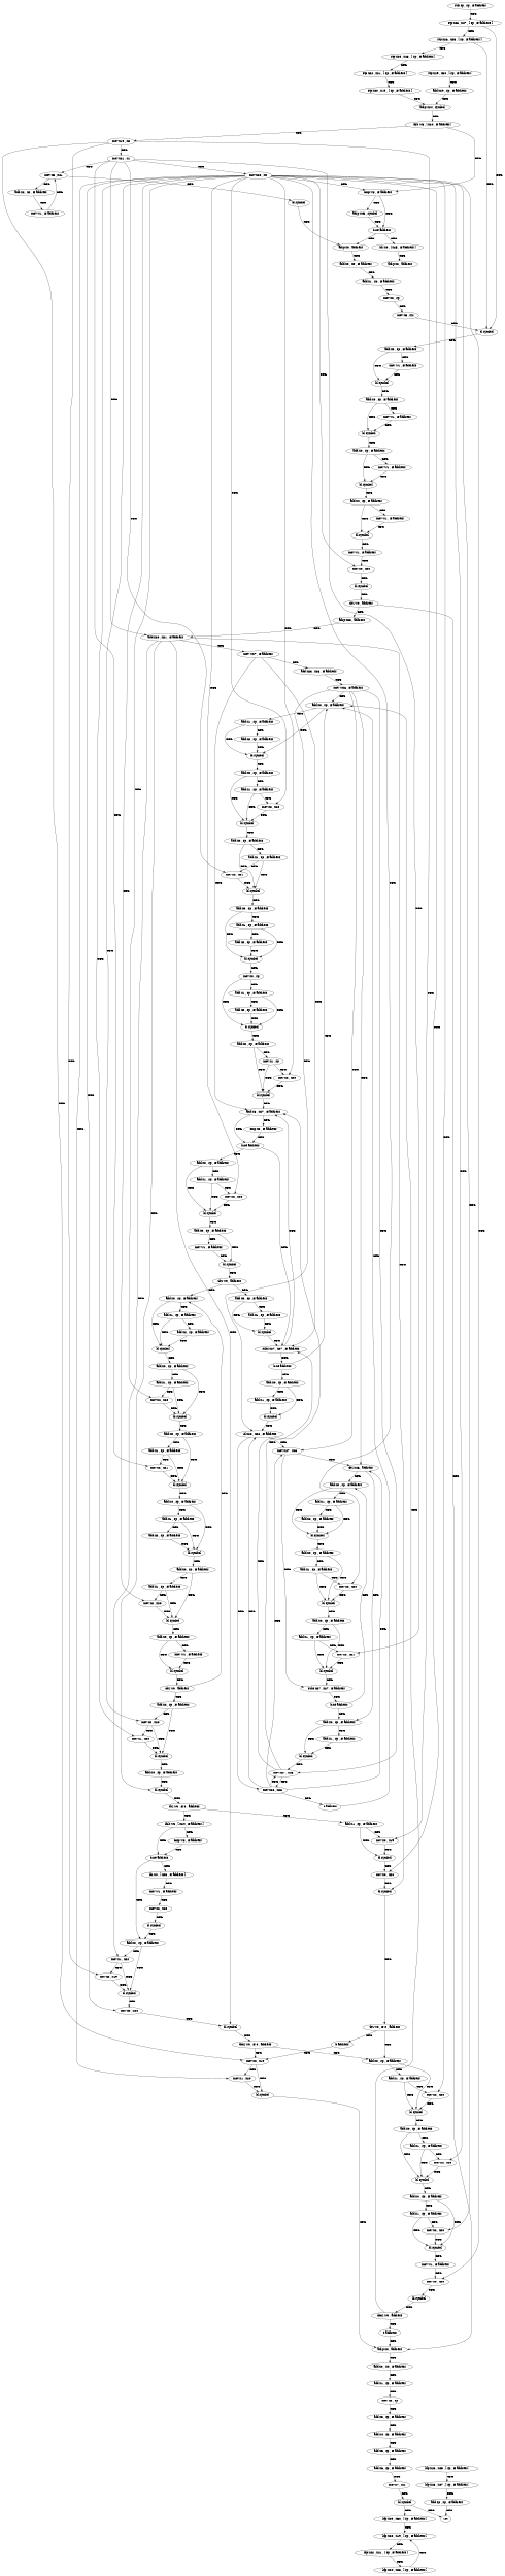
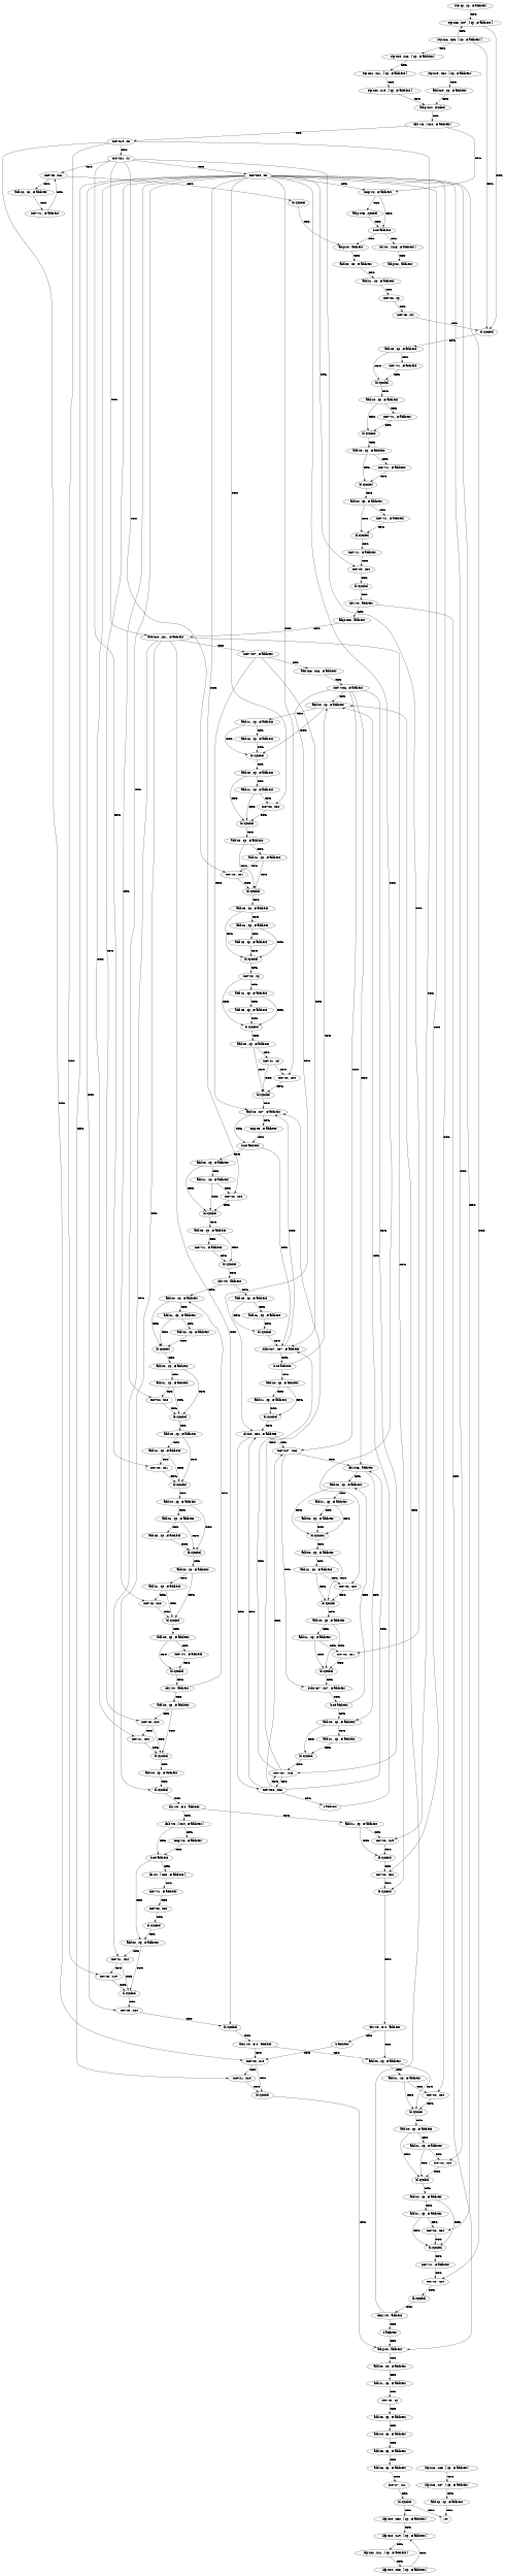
  digraph {
    n1 [label="sub sp , sp , # address"]
    n2 [label="stp x28 , x27 , [ sp , # address ]"]
    n3 [label="stp x26 , x25 , [ sp , # address ]"]
    n4 [label="bl symbol"]
    n5 [label="stp x24 , x23 , [ sp , # address ]"]
    n6 [label="add x0 , sp , # address"]
    n7 [label="stp x22 , x21 , [ sp , # address ]"]
    n8 [label="stp x20 , x19 , [ sp , # address ]"]
    n9 [label="adrp x24 , symbol"]
    n10 [label="stp x29 , x30 , [ sp , # address ]"]
    n11 [label="add x29 , sp , # address"]
    n12 [label="ldrb w8 , [ x24 , # address ]"]
    n13 [label="mov x19 , x2"]
    n14 [label="cmp w8 , # address"]
    n15 [label="mov x21 , x1"]
    n16 [label="mov x0 , x19"]
    n17 [label="mov x2 , x19"]
    n18 [label="mov x0 , x19"]
    n19 [label="adrp x45 , symbol"]
    n20 [label="b.ne address"]
    n21 [label="mov x20 , x0"]
    n22 [label="mov x3 , x21"]
    n23 [label="add x20 , x21 , # address"]
    n24 [label="mov x2 , x21"]
    n25 [label="mov x2 , x21"]
    n26 [label="mov x2 , x21"]
    n27 [label="bl symbol"]
    n28 [label="bl symbol"]
    n29 [label="mov x1 , x20"]
    n30 [label="bl symbol"]
    n31 [label="mov x0 , x20"]
    n32 [label="mov x2 , x20"]
    n33 [label="mov x2 , x20"]
    n34 [label="mov x2 , x20"]
    n35 [label="mov x2 , x20"]
    n36 [label="mov x2 , x20"]
    n37 [label="mov x2 , x20"]
    n38 [label="mov x0 , x20"]
    n39 [label="mov x1 , x20"]
    n40 [label="mov x0 , x20"]
    n41 [label="mov x0 , x20"]
    n42 [label="mov x2 , x20"]
    n43 [label="mov x2 , x20"]
    n44 [label="mov x2 , x20"]
    n45 [label="mov x0 , x20"]
    n46 [label="add x2 , x2 , # address"]
    n47 [label="bl symbol"]
    n48 [label="mov w27 , # address"]
    n49 [label="bl symbol"]
    n50 [label="bl symbol"]
    n51 [label="mov x1 , x22"]
    n52 [label="bl symbol"]
    n53 [label="bl symbol"]
    n54 [label="bl symbol"]
    n55 [label="bl symbol"]
    n56 [label="bl symbol"]
    n57 [label="bl symbol"]
    n58 [label="bl symbol"]
    n59 [label="bl symbol"]
    n60 [label="bl symbol"]
    n61 [label="bl symbol"]
    n62 [label="bl symbol"]
    n63 [label="bl symbol"]
    n64 [label="bl symbol"]
    n65 [label="bl symbol"]
    n66 [label="bl symbol"]
    n67 [label="bl symbol"]
    n68 [label="adrp x0 , address"]
    n69 [label="ldr x0 , [ x25 , # address ]"]
    n70 [label="add x0 , x0 , # address"]
    n71 [label="adrp x2 , address"]
    n72 [label="add x1 , sp , # address"]
    n73 [label="mov x2 , sp"]
    n74 [label="mov x3 , xzr"]
    n75 [label="mov w1 , # address"]
    n76 [label="bl symbol"]
    n77 [label="add x0 , sp , # address"]
    n78 [label="mov w1 , # address"]
    n79 [label="bl symbol"]
    n80 [label="add x0 , sp , # address"]
    n81 [label="mov w1 , # address"]
    n82 [label="bl symbol"]
    n83 [label="add x0 , sp , # address"]
    n84 [label="mov w1 , # address"]
    n85 [label="bl symbol"]
    n86 [label="mov w1 , # address"]
    n87 [label="cbz w0 , address"]
    n88 [label="adrp x0 , address"]
    n89 [label="adrp x23 , address"]
    n90 [label="add x0 , x0 , # address"]
    n91 [label="add x1 , sp , # address"]
    n92 [label="mov w1 , # address"]
    n93 [label="mov x2 , sp"]
    n94 [label="add x3 , sp , # address"]
    n95 [label="add x4 , sp , # address"]
    n96 [label="add x5 , sp , # address"]
    n97 [label="add x6 , sp , # address"]
    n98 [label="mov x7 , xzr"]
    n99 [label="bl symbol"]
    n100 [label="ldp x29 , x30 , [ sp , # address ]"]
    n101 [label=ret]
    n102 [label="ldp x20 , x19 , [ sp , # address ]"]
    n103 [label="ldp x22 , x21 , [ sp , # address ]"]
    n104 [label="ldp x24 , x23 , [ sp , # address ]"]
    n105 [label="ldp x26 , x25 , [ sp , # address ]"]
    n106 [label="ldp x28 , x27 , [ sp , # address ]"]
    n107 [label="add sp , sp , # address"]
    n108 [label="add x23 , x23 , # address"]
    n109 [label="subs x27 , x27 , # address"]
    n110 [label="and x8 , x27 , # address"]
    n111 [label="tbz w0 , # 0 , address"]
    n112 [label="tbz w0 , # 0 , address"]
    n113 [label="tbnz w0 , # 0 , address"]
    n114 [label="mov w26 , # address"]
    n115 [label="b.ne address"]
    n116 [label="cmp x8 , # address"]
    n117 [label="b.ne address"]
    n118 [label="add x0 , sp , # address"]
    n119 [label="lsl x28 , x26 , # address"]
    n120 [label="mov x27 , x26"]
    n121 [label="cbz x26 , address"]
    n122 [label="mov x27 , x26"]
    n123 [label="add x1 , sp , # address"]
    n124 [label="bl symbol"]
    n125 [label="mov x26 , x28"]
    n126 [label="subs x27 , x27 , # address"]
    n127 [label="add x0 , sp , # address"]
    n128 [label="add x0 , sp , # address"]
    n129 [label="add x2 , sp , # address"]
    n130 [label="add x0 , sp , # address"]
    n131 [label="add x0 , sp , # address"]
    n132 [label="add x1 , sp , # address"]
    n133 [label="bl symbol"]
    n134 [label="add x0 , sp , # address"]
    n135 [label="add x1 , sp , # address"]
    n136 [label="add x0 , sp , # address"]
    n137 [label="mov w1 , # address"]
    n138 [label="bl symbol"]
    n139 [label="cbz w0 , address"]
    n140 [label="add x0 , sp , # address"]
    n141 [label="add x0 , sp , # address"]
    n142 [label="add x1 , sp , # address"]
    n143 [label="bl symbol"]
    n144 [label="add x1 , sp , # address"]
    n145 [label="bl symbol"]
    n146 [label="add x2 , sp , # address"]
    n147 [label="add x0 , sp , # address"]
    n148 [label="add x1 , sp , # address"]
    n149 [label="add x0 , sp , # address"]
    n150 [label="add x1 , sp , # address"]
    n151 [label="add x0 , sp , # address"]
    n152 [label="add x1 , sp , # address"]
    n153 [label="bl symbol"]
    n154 [label="add x2 , sp , # address"]
    n155 [label="mov x0 , sp"]
    n156 [label="add x1 , sp , # address"]
    n157 [label="bl symbol"]
    n158 [label="add x2 , sp , # address"]
    n159 [label="add x0 , sp , # address"]
    n160 [label="mov x1 , sp"]
    n161 [label="b address"]
    n162 [label="b.ne address"]
    n163 [label="add x1 , sp , # address"]
    n164 [label="bl symbol"]
    n165 [label="add x1 , sp , # address"]
    n166 [label="bl symbol"]
    n167 [label="add x2 , sp , # address"]
    n168 [label="add x0 , sp , # address"]
    n169 [label="add x1 , sp , # address"]
    n170 [label="add x0 , sp , # address"]
    n171 [label="add x1 , sp , # address"]
    n172 [label="add x0 , sp , # address"]
    n173 [label="add x1 , sp , # address"]
    n174 [label="bl symbol"]
    n175 [label="add x2 , sp , # address"]
    n176 [label="add x0 , sp , # address"]
    n177 [label="add x1 , sp , # address"]
    n178 [label="add x0 , sp , # address"]
    n179 [label="mov w1 , # address"]
    n180 [label="bl symbol"]
    n181 [label="cbz w0 , address"]
    n182 [label="add x2 , sp , # address"]
    n183 [label="add x0 , sp , # address"]
    n184 [label="add x1 , sp , # address"]
    n185 [label="add x0 , sp , # address"]
    n186 [label="add x1 , sp , # address"]
    n187 [label="ldrb w8 , [ x24 , # address ]"]
    n188 [label="add x1 , sp , # address"]
    n189 [label="cmp w8 , # address"]
    n190 [label="b.ne address"]
    n191 [label="add x0 , sp , # address"]
    n192 [label="ldr x0 , [ x25 , # address ]"]
    n193 [label="mov w1 , # address"]
    n194 [label="mov x2 , x23"]
    n195 [label="add x0 , sp , # address"]
    n196 [label="b address"]
    n197 [label="add x1 , sp , # address"]
    n198 [label="add x0 , sp , # address"]
    n199 [label="bl symbol"]
    n200 [label="add x1 , sp , # address"]
    n201 [label="add x0 , sp , # address"]
    n202 [label="add x1 , sp , # address"]
    n203 [label="mov w1 , # address"]
    n204 [label="cbnz w0 , address"]
    n205 [label="b address"]
    n1 -> n2 [label=CFG]
-   n2 -> n3 [label=CFG]
+   n3 -> n2 [label=CFG]
    n2 -> n4 [label=DFG]
    n3 -> n4 [label=DFG]
    n3 -> n5 [label=CFG]
    n4 -> n6 [label=CFG]
    n5 -> n7 [label=CFG]
    n6 -> n75 [label=CFG]
    n6 -> n76 [label=DFG]
    n7 -> n8 [label=CFG]
    n8 -> n9 [label=CFG]
    n9 -> n12 [label=CFG]
    n10 -> n11 [label=CFG]
    n11 -> n9 [label=CFG]
    n12 -> n13 [label=CFG]
    n12 -> n14 [label=DFG]
    n13 -> n15 [label=CFG]
    n13 -> n16 [label=DFG]
    n13 -> n17 [label=DFG]
    n13 -> n18 [label=DFG]
    n14 -> n19 [label=CFG]
    n14 -> n20 [label=DFG]
    n15 -> n21 [label=CFG]
    n15 -> n22 [label=CFG]
    n15 -> n23 [label=DFG]
    n15 -> n24 [label=DFG]
    n15 -> n25 [label=DFG]
    n15 -> n26 [label=DFG]
    n16 -> n27 [label=DFG]
    n17 -> n28 [label=DFG]
    n18 -> n29 [label=CFG]
    n18 -> n30 [label=DFG]
    n19 -> n20 [label=CFG]
    n20 -> n68 [label=CFG]
    n20 -> n69 [label=CFG]
    n21 -> n14 [label=CFG]
    n21 -> n29 [label=DFG]
    n21 -> n31 [label=DFG]
    n21 -> n32 [label=DFG]
    n21 -> n33 [label=DFG]
    n21 -> n34 [label=DFG]
    n21 -> n35 [label=DFG]
    n21 -> n36 [label=DFG]
    n21 -> n37 [label=DFG]
    n21 -> n38 [label=DFG]
    n21 -> n39 [label=DFG]
    n21 -> n40 [label=DFG]
    n21 -> n41 [label=DFG]
    n21 -> n42 [label=DFG]
    n21 -> n43 [label=DFG]
    n21 -> n44 [label=DFG]
    n21 -> n45 [label=DFG]
    n22 -> n46 [label=CFG]
    n22 -> n47 [label=CFG]
    n23 -> n48 [label=CFG]
    n23 -> n49 [label=DFG]
    n23 -> n50 [label=DFG]
    n23 -> n51 [label=DFG]
    n23 -> n52 [label=DFG]
    n24 -> n53 [label=DFG]
    n25 -> n54 [label=DFG]
    n26 -> n55 [label=DFG]
    n27 -> n40 [label=CFG]
    n28 -> n41 [label=CFG]
    n29 -> n30 [label=DFG]
    n30 -> n88 [label=CFG]
    n31 -> n56 [label=DFG]
    n32 -> n57 [label=DFG]
    n33 -> n58 [label=DFG]
    n34 -> n59 [label=DFG]
    n35 -> n60 [label=DFG]
    n36 -> n61 [label=DFG]
    n37 -> n62 [label=DFG]
    n38 -> n39 [label=CFG]
    n38 -> n63 [label=DFG]
    n39 -> n63 [label=DFG]
    n40 -> n50 [label=DFG]
    n41 -> n52 [label=DFG]
    n42 -> n64 [label=DFG]
    n43 -> n65 [label=DFG]
    n44 -> n66 [label=DFG]
    n45 -> n67 [label=DFG]
    n46 -> n92 [label=CFG]
    n47 -> n68 [label=CFG]
    n48 -> n108 [label=CFG]
    n48 -> n109 [label=DFG]
    n48 -> n110 [label=DFG]
    n49 -> n111 [label=DFG]
    n50 -> n112 [label=DFG]
    n51 -> n17 [label=CFG]
    n51 -> n28 [label=DFG]
    n52 -> n113 [label=DFG]
    n53 -> n151 [label=CFG]
    n54 -> n172 [label=CFG]
    n55 -> n126 [label=CFG]
    n56 -> n87 [label=DFG]
    n57 -> n136 [label=CFG]
    n58 -> n149 [label=CFG]
    n59 -> n110 [label=CFG]
    n60 -> n170 [label=CFG]
    n61 -> n178 [label=CFG]
    n62 -> n185 [label=CFG]
    n63 -> n183 [label=CFG]
    n64 -> n198 [label=CFG]
    n65 -> n201 [label=CFG]
    n66 -> n203 [label=CFG]
    n67 -> n204 [label=DFG]
    n68 -> n70 [label=CFG]
    n69 -> n71 [label=CFG]
    n70 -> n72 [label=CFG]
    n72 -> n73 [label=CFG]
    n73 -> n74 [label=CFG]
    n74 -> n4 [label=CFG]
    n75 -> n76 [label=CFG]
    n76 -> n77 [label=CFG]
    n77 -> n78 [label=CFG]
    n77 -> n79 [label=DFG]
    n78 -> n79 [label=CFG]
    n79 -> n80 [label=CFG]
    n80 -> n81 [label=CFG]
    n80 -> n82 [label=DFG]
    n81 -> n82 [label=CFG]
    n82 -> n83 [label=CFG]
    n83 -> n84 [label=CFG]
    n83 -> n85 [label=DFG]
    n84 -> n85 [label=CFG]
    n85 -> n86 [label=CFG]
    n86 -> n31 [label=CFG]
    n87 -> n88 [label=CFG]
    n87 -> n89 [label=CFG]
    n88 -> n90 [label=CFG]
    n89 -> n23 [label=CFG]
    n90 -> n91 [label=CFG]
    n91 -> n93 [label=CFG]
    n92 -> n22 [label=CFG]
    n93 -> n94 [label=CFG]
    n94 -> n95 [label=CFG]
    n95 -> n96 [label=CFG]
    n96 -> n97 [label=CFG]
    n97 -> n98 [label=DFG]
    n98 -> n99 [label=CFG]
    n99 -> n100 [label=CFG]
    n99 -> n101 [label=DFG]
    n100 -> n102 [label=CFG]
    n102 -> n103 [label=CFG]
    n103 -> n104 [label=CFG]
    n104 -> n102 [label=CFG]
    n105 -> n106 [label=CFG]
-   n106 -> n107 [label=DFG]
+   n106 -> n107 [label=CFG]
    n107 -> n101 [label=CFG]
    n108 -> n114 [label=CFG]
    n109 -> n110 [label=DFG]
    n109 -> n115 [label=DFG]
    n110 -> n116 [label=CFG]
    n110 -> n117 [label=DFG]
    n111 -> n187 [label=CFG]
    n111 -> n188 [label=CFG]
    n112 -> n195 [label=CFG]
    n112 -> n196 [label=CFG]
    n113 -> n18 [label=CFG]
    n113 -> n195 [label=CFG]
    n114 -> n118 [label=CFG]
    n114 -> n119 [label=DFG]
    n114 -> n120 [label=DFG]
    n114 -> n121 [label=DFG]
    n114 -> n122 [label=DFG]
    n115 -> n118 [label=CFG]
    n115 -> n131 [label=CFG]
    n116 -> n117 [label=CFG]
    n117 -> n109 [label=CFG]
    n117 -> n134 [label=CFG]
    n118 -> n123 [label=CFG]
    n118 -> n124 [label=DFG]
    n119 -> n120 [label=CFG]
    n119 -> n125 [label=DFG]
    n120 -> n121 [label=CFG]
    n120 -> n126 [label=DFG]
    n121 -> n127 [label=CFG]
    n121 -> n128 [label=CFG]
    n122 -> n109 [label=DFG]
    n122 -> n110 [label=DFG]
    n122 -> n125 [label=CFG]
    n123 -> n124 [label=DFG]
    n123 -> n129 [label=CFG]
    n124 -> n130 [label=CFG]
    n125 -> n119 [label=DFG]
    n125 -> n120 [label=DFG]
    n125 -> n121 [label=DFG]
    n125 -> n122 [label=DFG]
    n125 -> n161 [label=CFG]
    n126 -> n162 [label=DFG]
    n127 -> n163 [label=CFG]
    n127 -> n164 [label=DFG]
    n128 -> n165 [label=CFG]
    n128 -> n166 [label=DFG]
    n129 -> n124 [label=DFG]
    n130 -> n58 [label=DFG]
    n130 -> n148 [label=CFG]
    n131 -> n132 [label=CFG]
    n131 -> n133 [label=DFG]
    n132 -> n133 [label=DFG]
    n133 -> n119 [label=CFG]
    n134 -> n57 [label=DFG]
    n134 -> n135 [label=CFG]
    n135 -> n32 [label=CFG]
    n135 -> n57 [label=DFG]
    n136 -> n137 [label=CFG]
    n136 -> n138 [label=DFG]
    n137 -> n138 [label=CFG]
    n138 -> n139 [label=DFG]
    n139 -> n140 [label=CFG]
    n139 -> n141 [label=CFG]
    n140 -> n142 [label=CFG]
    n140 -> n143 [label=DFG]
    n141 -> n144 [label=CFG]
    n141 -> n145 [label=DFG]
    n142 -> n143 [label=DFG]
    n143 -> n109 [label=CFG]
    n144 -> n145 [label=DFG]
    n144 -> n146 [label=CFG]
    n145 -> n147 [label=CFG]
    n146 -> n145 [label=DFG]
    n147 -> n60 [label=DFG]
    n147 -> n169 [label=CFG]
    n148 -> n33 [label=CFG]
    n148 -> n58 [label=DFG]
    n149 -> n53 [label=DFG]
    n149 -> n150 [label=CFG]
    n150 -> n24 [label=CFG]
    n150 -> n53 [label=DFG]
    n151 -> n152 [label=CFG]
    n151 -> n153 [label=DFG]
    n152 -> n153 [label=DFG]
    n152 -> n154 [label=CFG]
    n153 -> n155 [label=CFG]
    n154 -> n153 [label=DFG]
    n155 -> n156 [label=CFG]
    n155 -> n157 [label=DFG]
    n156 -> n157 [label=DFG]
    n156 -> n158 [label=CFG]
    n157 -> n159 [label=CFG]
    n158 -> n157 [label=DFG]
    n159 -> n59 [label=DFG]
    n159 -> n160 [label=CFG]
    n160 -> n34 [label=CFG]
    n160 -> n59 [label=DFG]
    n161 -> n118 [label=CFG]
    n162 -> n127 [label=CFG]
    n162 -> n128 [label=CFG]
    n163 -> n164 [label=DFG]
    n164 -> n122 [label=CFG]
    n165 -> n166 [label=DFG]
    n165 -> n167 [label=CFG]
    n166 -> n168 [label=CFG]
    n167 -> n166 [label=DFG]
    n168 -> n62 [label=DFG]
    n168 -> n184 [label=CFG]
    n169 -> n35 [label=CFG]
    n169 -> n60 [label=DFG]
    n170 -> n54 [label=DFG]
    n170 -> n171 [label=CFG]
    n171 -> n25 [label=CFG]
    n171 -> n54 [label=DFG]
    n172 -> n173 [label=CFG]
    n172 -> n174 [label=DFG]
    n173 -> n174 [label=DFG]
    n173 -> n175 [label=CFG]
    n174 -> n176 [label=CFG]
    n175 -> n174 [label=DFG]
    n176 -> n61 [label=DFG]
    n176 -> n177 [label=CFG]
    n177 -> n36 [label=CFG]
    n177 -> n61 [label=DFG]
    n178 -> n179 [label=CFG]
    n178 -> n180 [label=DFG]
    n179 -> n180 [label=CFG]
    n180 -> n181 [label=DFG]
    n181 -> n141 [label=CFG]
    n181 -> n182 [label=CFG]
    n182 -> n38 [label=CFG]
    n182 -> n63 [label=DFG]
    n183 -> n49 [label=DFG]
    n184 -> n37 [label=CFG]
    n184 -> n62 [label=DFG]
    n185 -> n55 [label=DFG]
    n185 -> n186 [label=CFG]
    n186 -> n26 [label=CFG]
    n186 -> n55 [label=DFG]
    n187 -> n189 [label=CFG]
    n187 -> n190 [label=DFG]
    n188 -> n16 [label=CFG]
    n188 -> n27 [label=DFG]
    n189 -> n190 [label=CFG]
    n190 -> n191 [label=CFG]
    n190 -> n192 [label=CFG]
    n191 -> n28 [label=DFG]
    n191 -> n51 [label=CFG]
    n192 -> n193 [label=CFG]
    n193 -> n194 [label=CFG]
    n194 -> n199 [label=CFG]
    n195 -> n64 [label=DFG]
    n195 -> n197 [label=CFG]
    n196 -> n18 [label=CFG]
    n197 -> n42 [label=CFG]
    n197 -> n64 [label=DFG]
    n198 -> n65 [label=DFG]
    n198 -> n200 [label=CFG]
    n199 -> n191 [label=CFG]
    n200 -> n43 [label=CFG]
    n200 -> n65 [label=DFG]
    n201 -> n66 [label=DFG]
    n201 -> n202 [label=CFG]
    n202 -> n44 [label=CFG]
    n202 -> n66 [label=DFG]
    n203 -> n45 [label=CFG]
    n204 -> n118 [label=CFG]
    n204 -> n205 [label=CFG]
    n205 -> n88 [label=CFG]
  }
